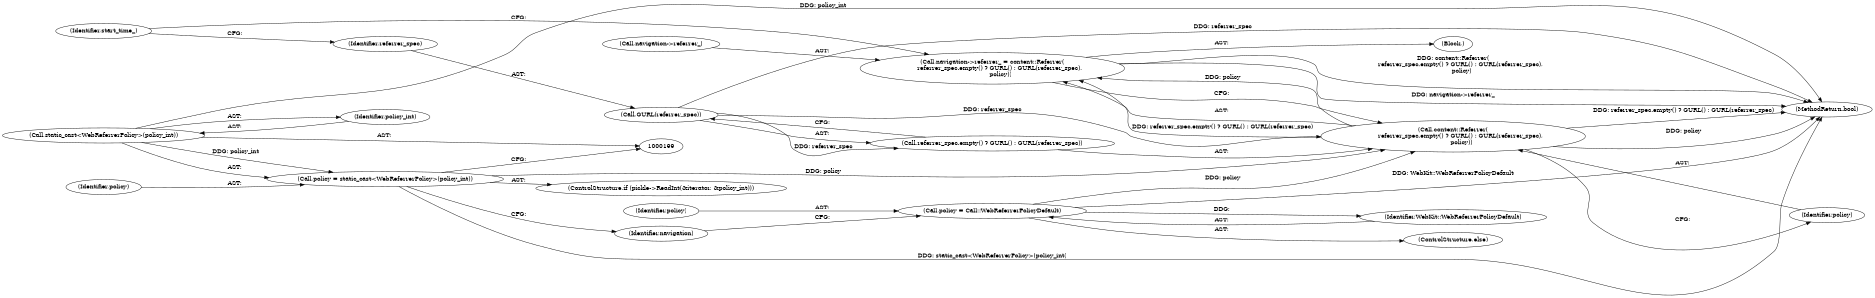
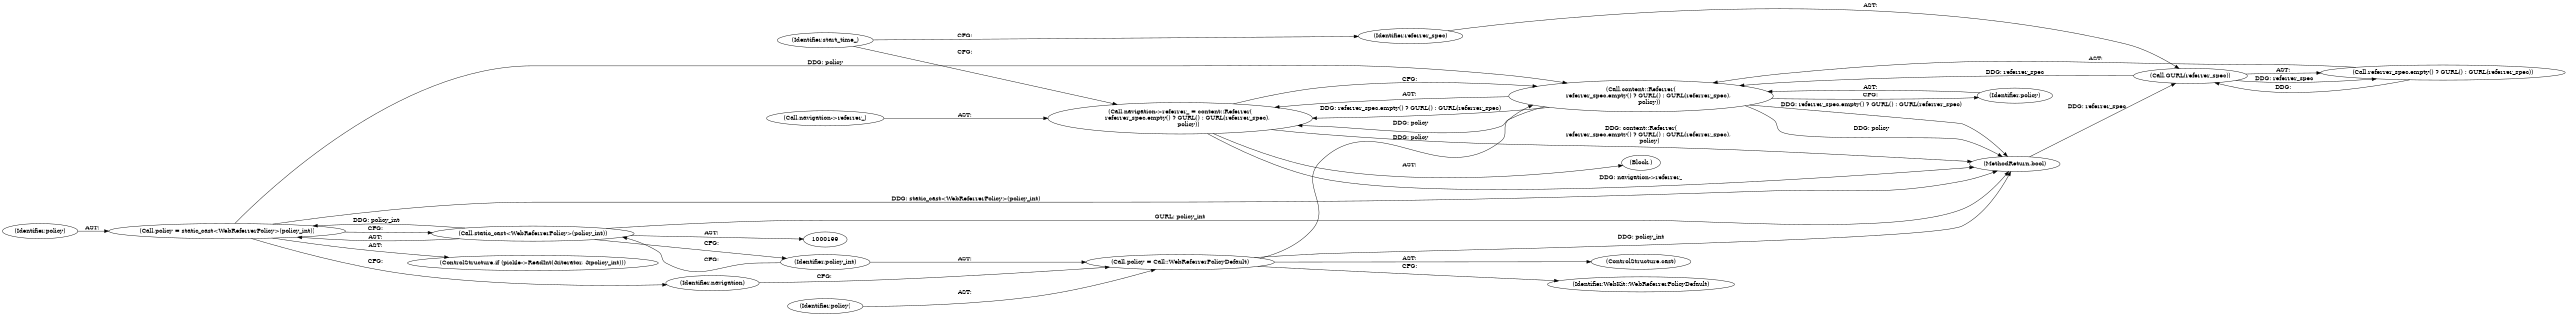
  digraph {
    rankdir=LR
    n1 [label="(Call,navigation->referrer_ = content::Referrer(\n        referrer_spec.empty() ? GURL() : GURL(referrer_spec),\n         policy))"]
    n2 [label="(Call,content::Referrer(\n        referrer_spec.empty() ? GURL() : GURL(referrer_spec),\n         policy))"]
    n3 [label="(MethodReturn,bool)"]
    n4 [label="(Block,)"]
    n5 [label="(Identifier,policy)"]
    n6 [label="(Call,GURL(referrer_spec))"]
    n7 [label="(Call,referrer_spec.empty() ? GURL() : GURL(referrer_spec))"]
    n8 [label="(Identifier,referrer_spec)"]
    n9 [label="(Call,policy = Call::WebReferrerPolicyDefault)"]
-   n10 [label="(ControlStructure,else)"]
+   n10 [label="(ControlStructure,cast)"]
    n11 [label="(Identifier,WebKit::WebReferrerPolicyDefault)"]
    n12 [label="(Call,policy = static_cast<WebReferrerPolicy>(policy_int))"]
    n13 [label="(Call,static_cast<WebReferrerPolicy>(policy_int))"]
    n14 [label="(ControlStructure,if (pickle->ReadInt(&iterator, &policy_int)))"]
    n15 [label="(Identifier,navigation)"]
    n16 [label="(Identifier,policy_int)"]
    1000199
    n18 [label="(Identifier,policy)"]
    n19 [label="(Call,navigation->referrer_)"]
    n20 [label="(Identifier,policy)"]
    n21 [label="(Identifier,start_time_)"]
    n1 -> n2 [label="CFG: "]
    n1 -> n3 [label="DDG: content::Referrer(\n        referrer_spec.empty() ? GURL() : GURL(referrer_spec),\n         policy)"]
    n1 -> n3 [label="DDG: navigation->referrer_"]
    n1 -> n4 [label="AST: "]
    n2 -> n1 [label="AST: "]
    n2 -> n1 [label="DDG: referrer_spec.empty() ? GURL() : GURL(referrer_spec)"]
    n2 -> n1 [label="DDG: policy"]
    n2 -> n3 [label="DDG: referrer_spec.empty() ? GURL() : GURL(referrer_spec)"]
    n2 -> n3 [label="DDG: policy"]
    n2 -> n5 [label="CFG: "]
    n5 -> n2 [label="AST: "]
    n6 -> n2 [label="DDG: referrer_spec"]
-   n6 -> n3 [label="DDG: referrer_spec"]
+   n3 -> n6 [label="DDG: referrer_spec"]
    n6 -> n7 [label="AST: "]
    n6 -> n7 [label="DDG: referrer_spec"]
    n7 -> n2 [label="AST: "]
-   n7 -> n6 [label="CFG: "]
+   n7 -> n6 [label="DDG: "]
    n8 -> n6 [label="AST: "]
    n9 -> n2 [label="DDG: policy"]
-   n9 -> n3 [label="DDG: WebKit::WebReferrerPolicyDefault"]
+   n9 -> n3 [label="DDG: policy_int"]
    n9 -> n10 [label="AST: "]
-   n9 -> n11 [label="DDG: "]
-   n11 -> n9 [label="AST: "]
+   n9 -> n11 [label="CFG: "]
+   n16 -> n9 [label="AST: "]
    n12 -> n2 [label="DDG: policy"]
    n12 -> n3 [label="DDG: static_cast<WebReferrerPolicy>(policy_int)"]
-   n12 -> 1000199 [label="CFG: "]
+   n12 -> n13 [label="CFG: "]
    n12 -> n14 [label="AST: "]
    n12 -> n15 [label="CFG: "]
-   n13 -> n3 [label="DDG: policy_int"]
+   n13 -> n3 [label="GURL: policy_int"]
    n13 -> n12 [label="AST: "]
    n13 -> n12 [label="DDG: policy_int"]
-   n13 -> n16 [label="AST: "]
+   n13 -> n16 [label="CFG: "]
    n13 -> 1000199 [label="AST: "]
    n15 -> n9 [label="CFG: "]
-   n16 -> n13 [label="AST: "]
+   n16 -> n13 [label="CFG: "]
    n18 -> n9 [label="AST: "]
    n19 -> n1 [label="AST: "]
    n20 -> n12 [label="AST: "]
    n21 -> n1 [label="CFG: "]
    n21 -> n8 [label="CFG: "]
  }
